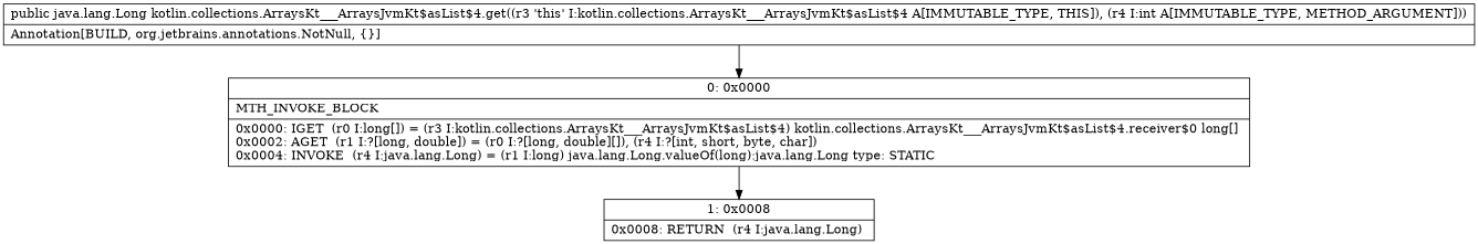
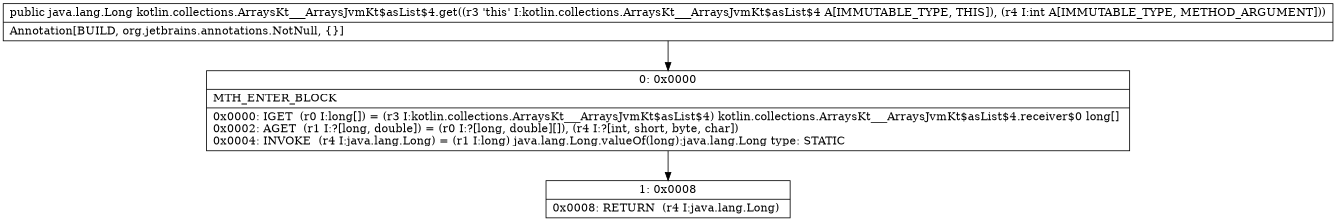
  digraph {
    node [shape=record]
-   n1 [label="{0\:\ 0x0000|MTH_INVOKE_BLOCK\l|0x0000: IGET  (r0 I:long[]) = (r3 I:kotlin.collections.ArraysKt___ArraysJvmKt$asList$4) kotlin.collections.ArraysKt___ArraysJvmKt$asList$4.receiver$0 long[] \l0x0002: AGET  (r1 I:?[long, double]) = (r0 I:?[long, double][]), (r4 I:?[int, short, byte, char]) \l0x0004: INVOKE  (r4 I:java.lang.Long) = (r1 I:long) java.lang.Long.valueOf(long):java.lang.Long type: STATIC \l}"]
+   n1 [label="{0\:\ 0x0000|MTH_ENTER_BLOCK\l|0x0000: IGET  (r0 I:long[]) = (r3 I:kotlin.collections.ArraysKt___ArraysJvmKt$asList$4) kotlin.collections.ArraysKt___ArraysJvmKt$asList$4.receiver$0 long[] \l0x0002: AGET  (r1 I:?[long, double]) = (r0 I:?[long, double][]), (r4 I:?[int, short, byte, char]) \l0x0004: INVOKE  (r4 I:java.lang.Long) = (r1 I:long) java.lang.Long.valueOf(long):java.lang.Long type: STATIC \l}"]
    n2 [label="{1\:\ 0x0008|0x0008: RETURN  (r4 I:java.lang.Long) \l}"]
    n3 [label="{public java.lang.Long kotlin.collections.ArraysKt___ArraysJvmKt$asList$4.get((r3 'this' I:kotlin.collections.ArraysKt___ArraysJvmKt$asList$4 A[IMMUTABLE_TYPE, THIS]), (r4 I:int A[IMMUTABLE_TYPE, METHOD_ARGUMENT]))  | Annotation[BUILD, org.jetbrains.annotations.NotNull, \{\}]\l}"]
    n1 -> n2
    n3 -> n1
  }
